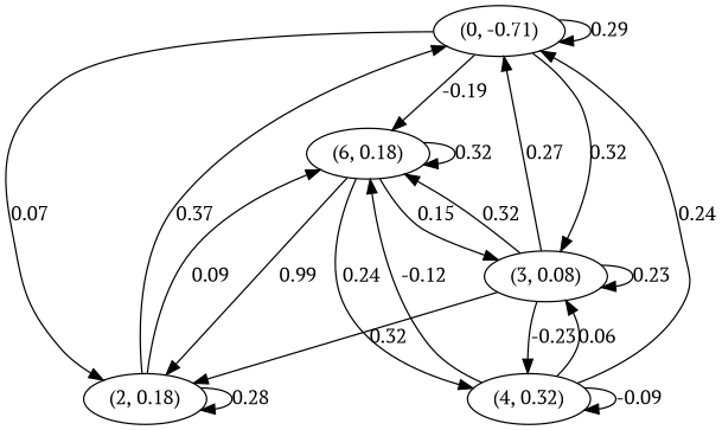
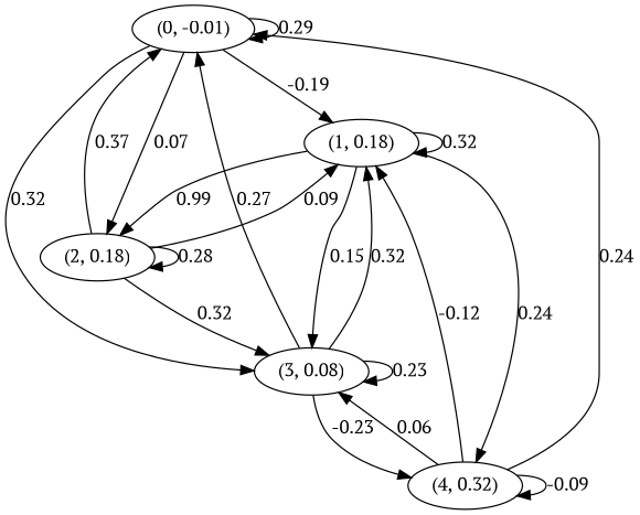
  digraph {
    fontname="PT Serif"
    node [fontname="PT Serif"]
    edge [fontname="PT Serif"]
-   n1 [label="(0, -0.71)"]
-   n2 [label="(6, 0.18)"]
+   n1 [label="(0, -0.01)"]
+   n2 [label="(1, 0.18)"]
    n3 [label="(2, 0.18)"]
    n4 [label="(3, 0.08)"]
    n5 [label="(4, 0.32)"]
    n1 -> n1 [label=0.29]
    n1 -> n2 [label=-0.19]
    n1 -> n3 [label=0.07]
    n1 -> n4 [label=0.32]
    n2 -> n2 [label=0.32]
    n2 -> n3 [label=0.99]
    n2 -> n4 [label=0.15]
    n2 -> n5 [label=0.24]
    n3 -> n1 [label=0.37]
    n3 -> n2 [label=0.09]
    n3 -> n3 [label=0.28]
    n4 -> n1 [label=0.27]
    n4 -> n2 [label=0.32]
-   n4 -> n3 [label=0.32]
+   n3 -> n4 [label=0.32]
    n4 -> n4 [label=0.23]
    n4 -> n5 [label=-0.23]
    n5 -> n1 [label=0.24]
    n5 -> n2 [label=-0.12]
    n5 -> n4 [label=0.06]
    n5 -> n5 [label=-0.09]
  }
